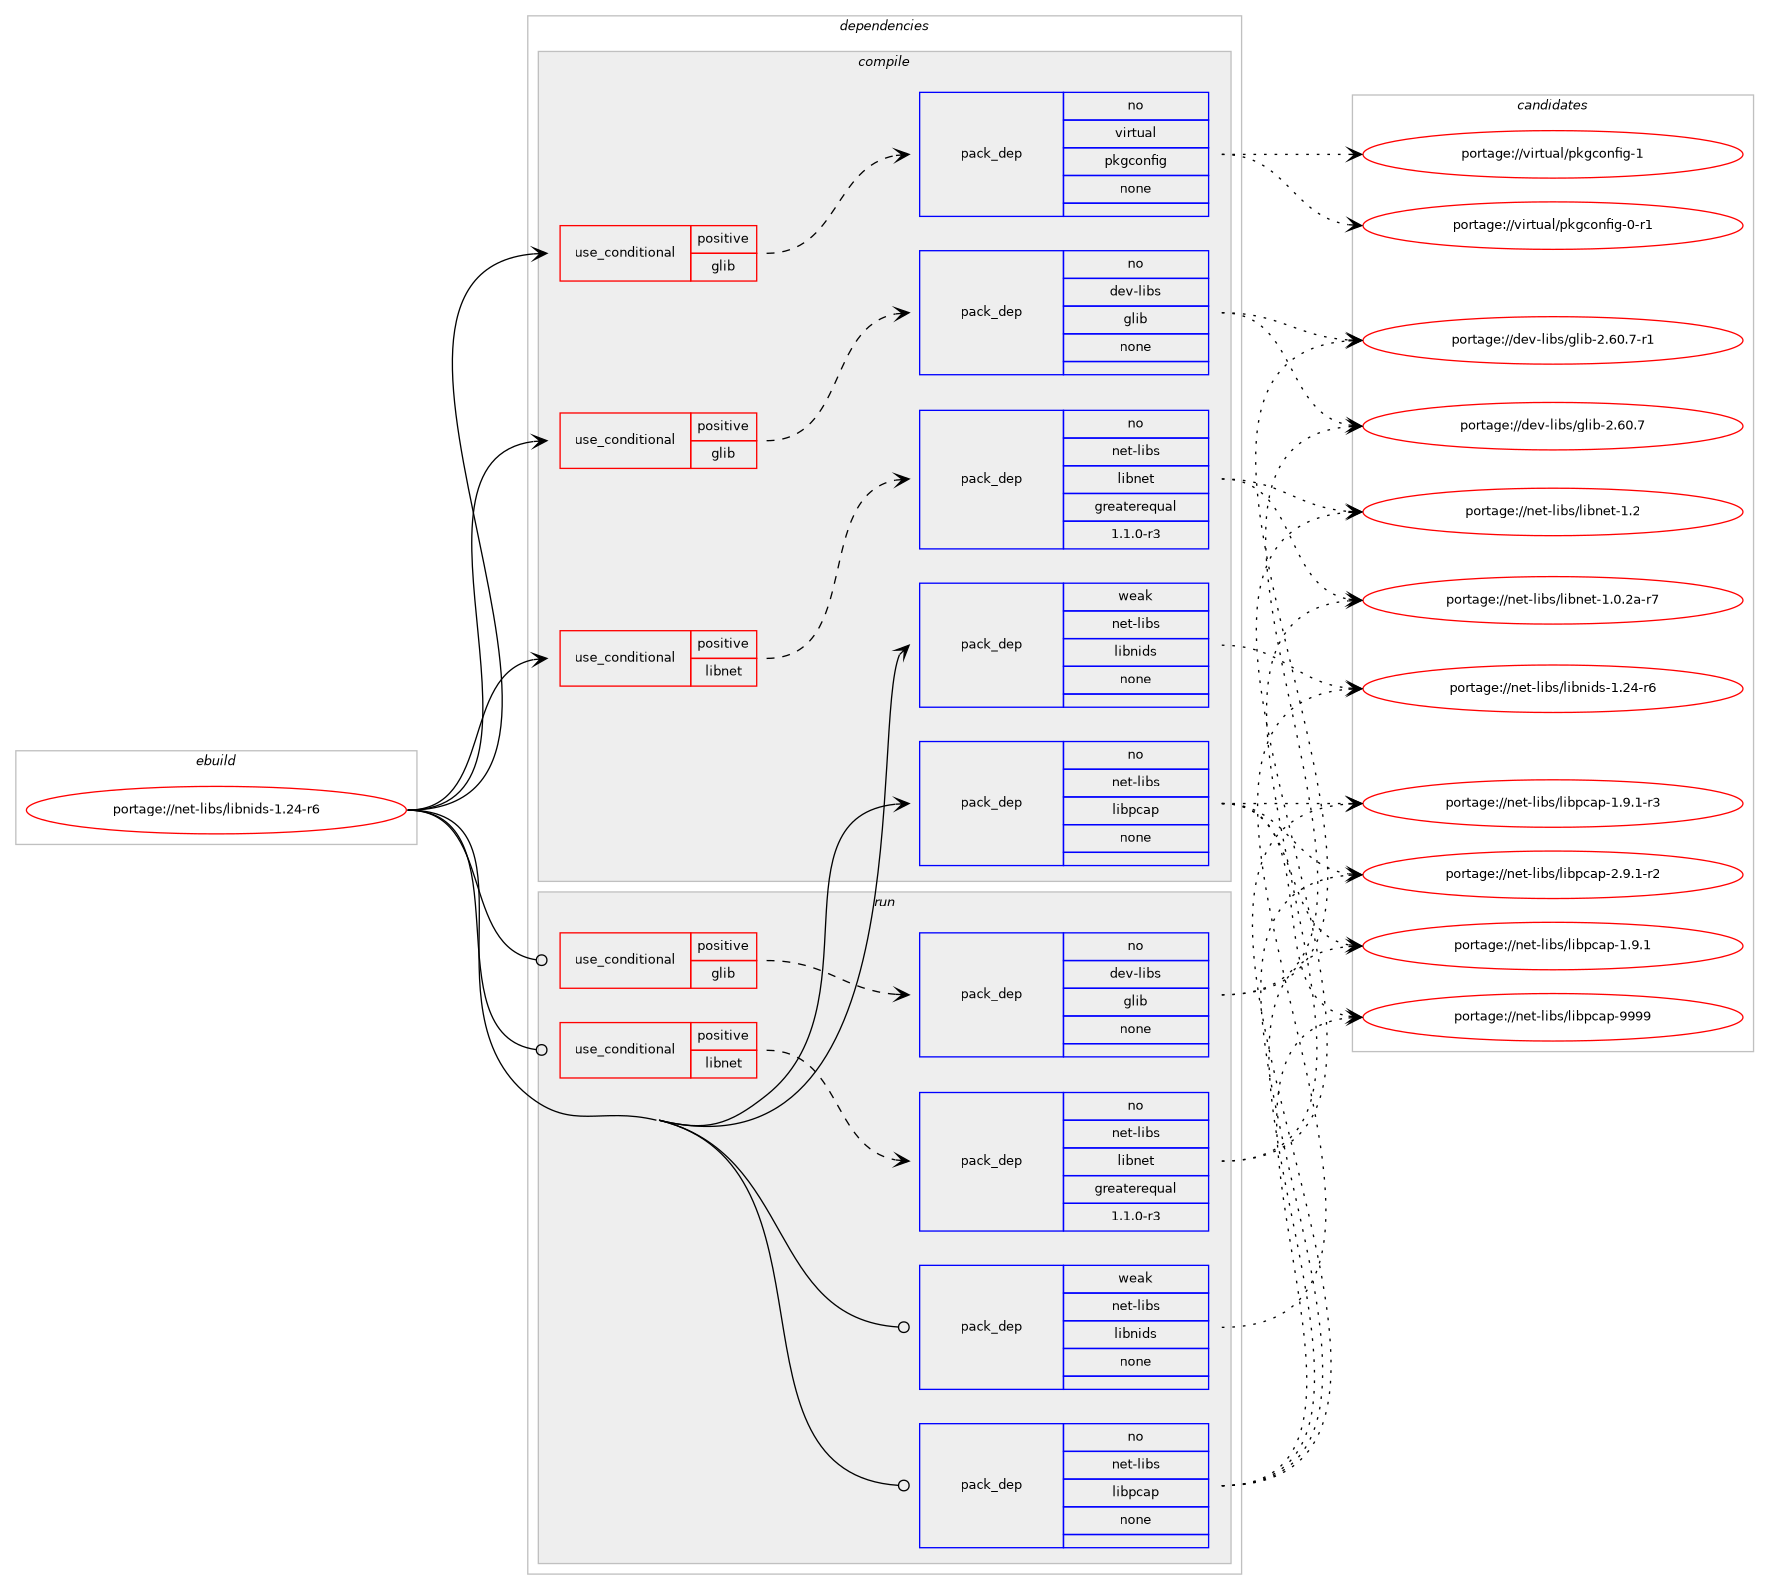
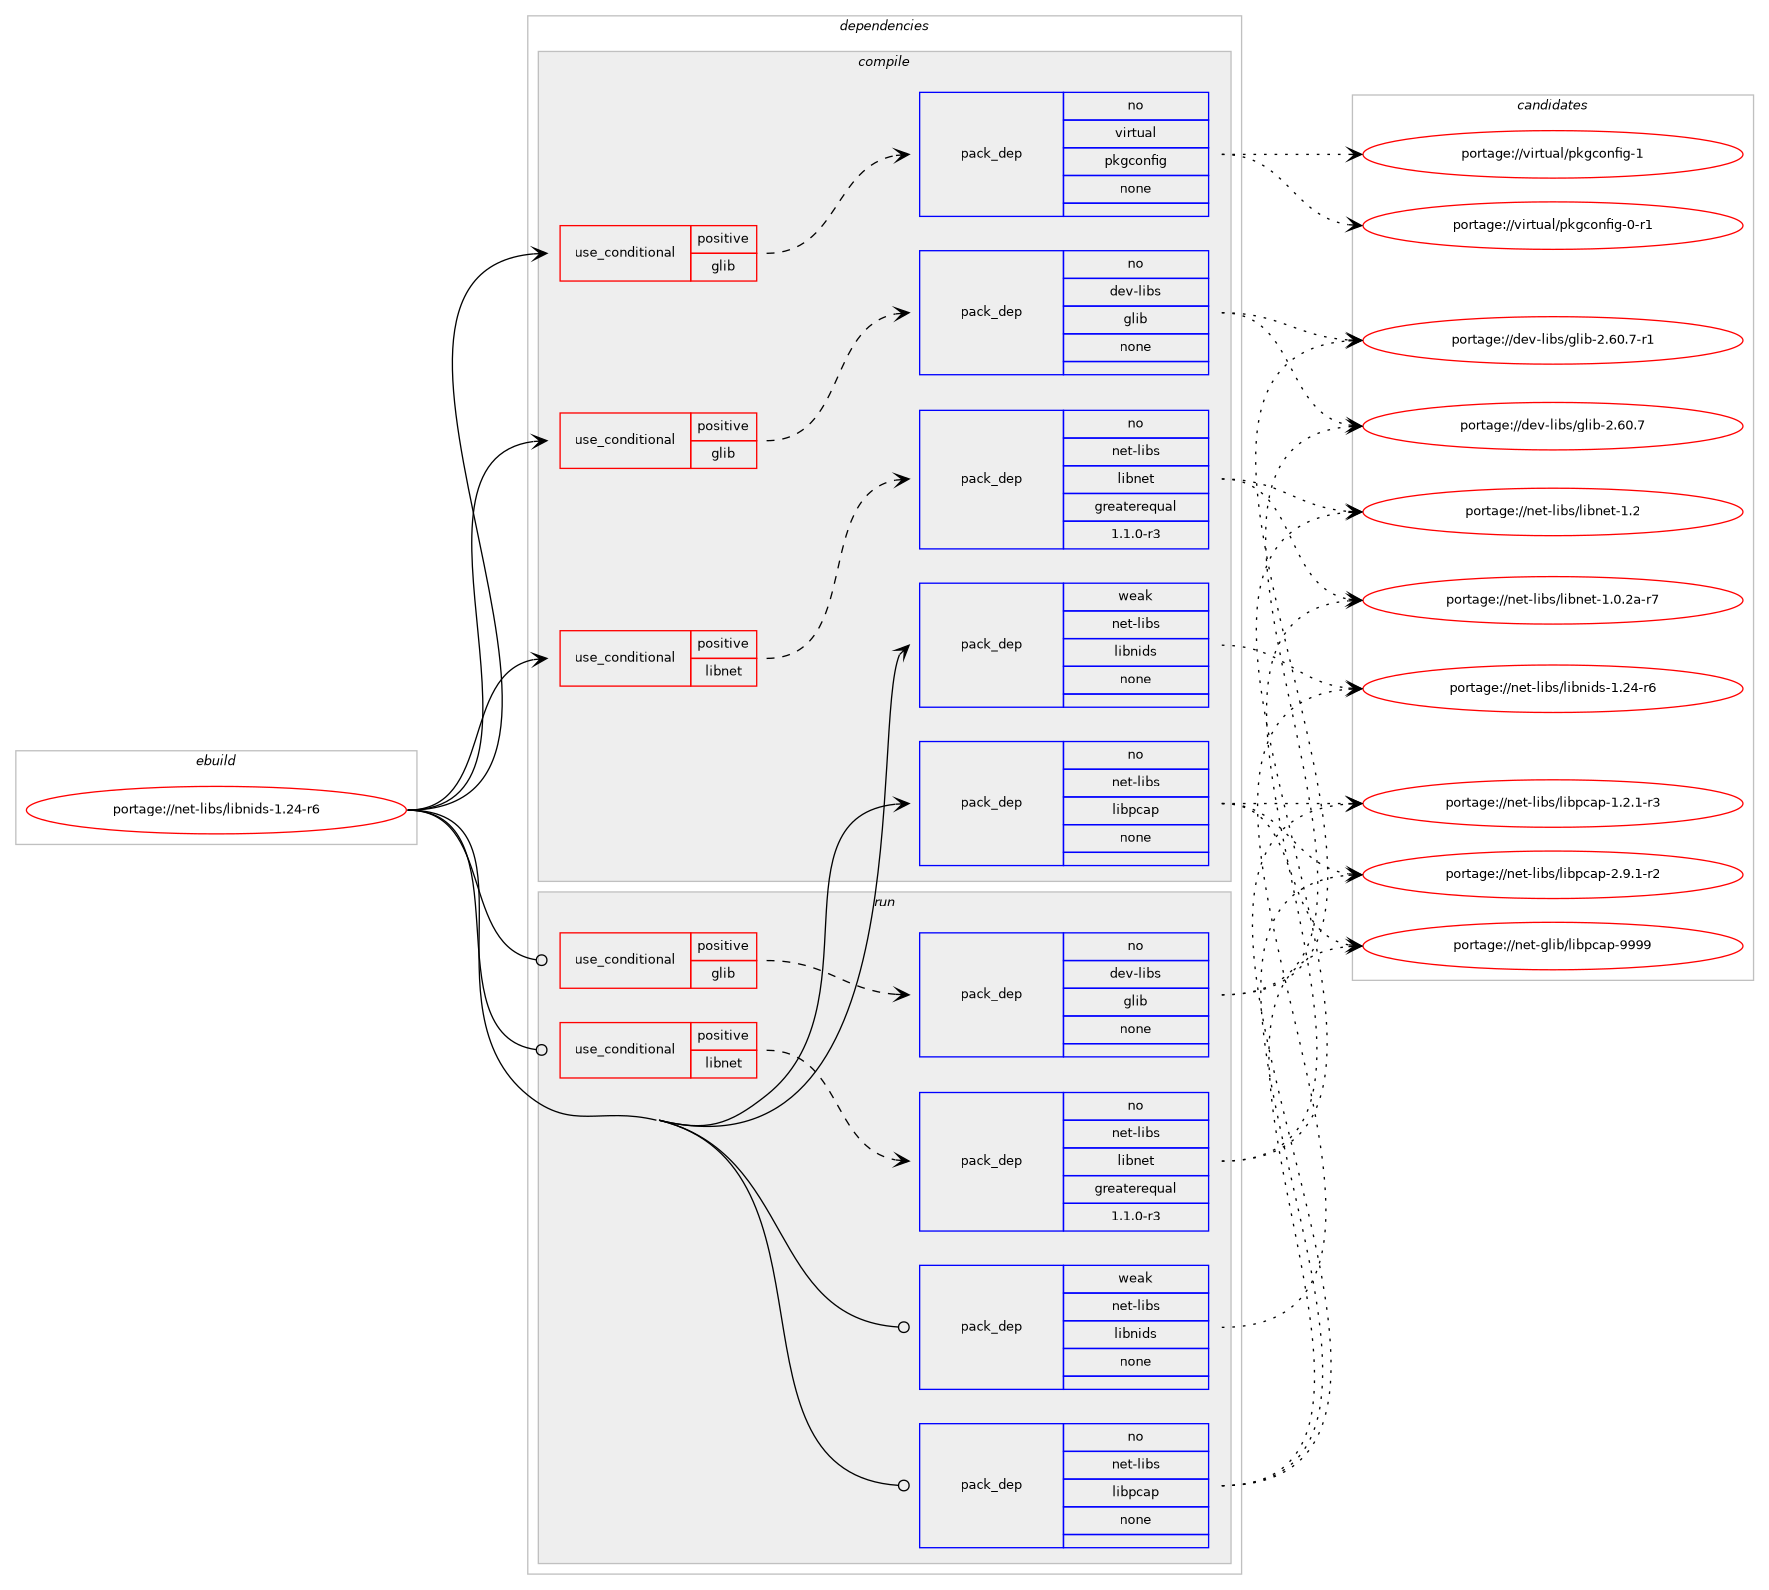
  digraph {
    compound=true
    concentrate=true
    fontname=Helvetica
    fontsize=10
    newrank=true
    rankdir=LR
    ranksep=1.5
    node [color=red fontname=Helvetica fontsize=10 shape=none]
    edge [arrowhead=vee headport=w style=dotted tailport=e weight=100]
    n1 [label="portage://net-libs/libnids-1.24-r6" width=4 shape=""]
    n2 [color=blue label=<<TABLE BORDER="0" CELLBORDER="1" CELLSPACING="0" CELLPADDING="4" WIDTH="220"><TR><TD ROWSPAN="6" CELLPADDING="30">pack_dep</TD></TR><TR><TD WIDTH="110">no</TD></TR><TR><TD>dev-libs</TD></TR><TR><TD>glib</TD></TR><TR><TD>none</TD></TR><TR><TD></TD></TR></TABLE>>]
    n3 [label=<<TABLE BORDER="0" CELLBORDER="1" CELLSPACING="0" CELLPADDING="4"><TR><TD ROWSPAN="3" CELLPADDING="10">use_conditional</TD></TR><TR><TD>positive</TD></TR><TR><TD>glib</TD></TR></TABLE>>]
    n4 [color=blue label=<<TABLE BORDER="0" CELLBORDER="1" CELLSPACING="0" CELLPADDING="4" WIDTH="220"><TR><TD ROWSPAN="6" CELLPADDING="30">pack_dep</TD></TR><TR><TD WIDTH="110">no</TD></TR><TR><TD>virtual</TD></TR><TR><TD>pkgconfig</TD></TR><TR><TD>none</TD></TR><TR><TD></TD></TR></TABLE>>]
    n5 [label=<<TABLE BORDER="0" CELLBORDER="1" CELLSPACING="0" CELLPADDING="4"><TR><TD ROWSPAN="3" CELLPADDING="10">use_conditional</TD></TR><TR><TD>positive</TD></TR><TR><TD>glib</TD></TR></TABLE>>]
    n6 [color=blue label=<<TABLE BORDER="0" CELLBORDER="1" CELLSPACING="0" CELLPADDING="4" WIDTH="220"><TR><TD ROWSPAN="6" CELLPADDING="30">pack_dep</TD></TR><TR><TD WIDTH="110">no</TD></TR><TR><TD>net-libs</TD></TR><TR><TD>libnet</TD></TR><TR><TD>greaterequal</TD></TR><TR><TD>1.1.0-r3</TD></TR></TABLE>>]
    n7 [label=<<TABLE BORDER="0" CELLBORDER="1" CELLSPACING="0" CELLPADDING="4"><TR><TD ROWSPAN="3" CELLPADDING="10">use_conditional</TD></TR><TR><TD>positive</TD></TR><TR><TD>libnet</TD></TR></TABLE>>]
    n8 [color=blue label=<<TABLE BORDER="0" CELLBORDER="1" CELLSPACING="0" CELLPADDING="4" WIDTH="220"><TR><TD ROWSPAN="6" CELLPADDING="30">pack_dep</TD></TR><TR><TD WIDTH="110">no</TD></TR><TR><TD>net-libs</TD></TR><TR><TD>libpcap</TD></TR><TR><TD>none</TD></TR><TR><TD></TD></TR></TABLE>>]
    n9 [color=blue label=<<TABLE BORDER="0" CELLBORDER="1" CELLSPACING="0" CELLPADDING="4" WIDTH="220"><TR><TD ROWSPAN="6" CELLPADDING="30">pack_dep</TD></TR><TR><TD WIDTH="110">weak</TD></TR><TR><TD>net-libs</TD></TR><TR><TD>libnids</TD></TR><TR><TD>none</TD></TR><TR><TD></TD></TR></TABLE>>]
    n10 [color=blue label=<<TABLE BORDER="0" CELLBORDER="1" CELLSPACING="0" CELLPADDING="4" WIDTH="220"><TR><TD ROWSPAN="6" CELLPADDING="30">pack_dep</TD></TR><TR><TD WIDTH="110">no</TD></TR><TR><TD>dev-libs</TD></TR><TR><TD>glib</TD></TR><TR><TD>none</TD></TR><TR><TD></TD></TR></TABLE>>]
    n11 [label=<<TABLE BORDER="0" CELLBORDER="1" CELLSPACING="0" CELLPADDING="4"><TR><TD ROWSPAN="3" CELLPADDING="10">use_conditional</TD></TR><TR><TD>positive</TD></TR><TR><TD>glib</TD></TR></TABLE>>]
    n12 [color=blue label=<<TABLE BORDER="0" CELLBORDER="1" CELLSPACING="0" CELLPADDING="4" WIDTH="220"><TR><TD ROWSPAN="6" CELLPADDING="30">pack_dep</TD></TR><TR><TD WIDTH="110">no</TD></TR><TR><TD>net-libs</TD></TR><TR><TD>libnet</TD></TR><TR><TD>greaterequal</TD></TR><TR><TD>1.1.0-r3</TD></TR></TABLE>>]
    n13 [label=<<TABLE BORDER="0" CELLBORDER="1" CELLSPACING="0" CELLPADDING="4"><TR><TD ROWSPAN="3" CELLPADDING="10">use_conditional</TD></TR><TR><TD>positive</TD></TR><TR><TD>libnet</TD></TR></TABLE>>]
    n14 [color=blue label=<<TABLE BORDER="0" CELLBORDER="1" CELLSPACING="0" CELLPADDING="4" WIDTH="220"><TR><TD ROWSPAN="6" CELLPADDING="30">pack_dep</TD></TR><TR><TD WIDTH="110">no</TD></TR><TR><TD>net-libs</TD></TR><TR><TD>libpcap</TD></TR><TR><TD>none</TD></TR><TR><TD></TD></TR></TABLE>>]
    n15 [color=blue label=<<TABLE BORDER="0" CELLBORDER="1" CELLSPACING="0" CELLPADDING="4" WIDTH="220"><TR><TD ROWSPAN="6" CELLPADDING="30">pack_dep</TD></TR><TR><TD WIDTH="110">weak</TD></TR><TR><TD>net-libs</TD></TR><TR><TD>libnids</TD></TR><TR><TD>none</TD></TR><TR><TD></TD></TR></TABLE>>]
    n16 [label="portage://dev-libs/glib-2.60.7-r1" width=4 shape=""]
    n17 [label="portage://dev-libs/glib-2.60.7" width=4 shape=""]
    n18 [label="portage://virtual/pkgconfig-1" width=4 shape=""]
    n19 [label="portage://virtual/pkgconfig-0-r1" width=4 shape=""]
    n20 [label="portage://net-libs/libnet-1.2" width=4 shape=""]
    n21 [label="portage://net-libs/libnet-1.0.2a-r7" width=4 shape=""]
-   n22 [label="portage://net-libs/libpcap-9999" width=4 shape=""]
-   n23 [label="portage://net-libs/libpcap-1.9.1-r3" width=4 shape=""]
+   n22 [label="portage://net-glib/libpcap-9999" width=4 shape=""]
+   n23 [label="portage://net-libs/libpcap-1.2.1-r3" width=4 shape=""]
    n24 [label="portage://net-libs/libpcap-2.9.1-r2" width=4 shape=""]
-   n25 [label="portage://net-libs/libpcap-1.9.1" width=4 shape=""]
    n26 [label="portage://net-libs/libnids-1.24-r6" width=4 shape=""]
    subgraph cluster_1 {
      color=gray
      label=<<i>ebuild</i>>
      rank=same
      n1
    }
    subgraph cluster_2 {
      color=gray
      label=<<i>dependencies</i>>
      subgraph cluster_3 {
        color=gray
        fillcolor="#eeeeee"
        label=<<i>compile</i>>
        style=filled
        subgraph sub_4 {
          color=gray
          fillcolor="#eeeeee"
          label=<<i>compile</i>>
          style=filled
          n3
          subgraph sub_5 {
            color=gray
            fillcolor="#eeeeee"
            label=<<i>compile</i>>
            style=filled
            n2
          }
        }
        subgraph sub_6 {
          color=gray
          fillcolor="#eeeeee"
          label=<<i>compile</i>>
          style=filled
          n5
          subgraph sub_7 {
            color=gray
            fillcolor="#eeeeee"
            label=<<i>compile</i>>
            style=filled
            n4
          }
        }
        subgraph sub_8 {
          color=gray
          fillcolor="#eeeeee"
          label=<<i>compile</i>>
          style=filled
          n7
          subgraph sub_9 {
            color=gray
            fillcolor="#eeeeee"
            label=<<i>compile</i>>
            style=filled
            n6
          }
        }
        subgraph sub_10 {
          color=gray
          fillcolor="#eeeeee"
          label=<<i>compile</i>>
          style=filled
          n8
        }
        subgraph sub_11 {
          color=gray
          fillcolor="#eeeeee"
          label=<<i>compile</i>>
          style=filled
          n9
        }
      }
      subgraph cluster_12 {
        color=gray
        fillcolor="#eeeeee"
        label=<<i>compile and run</i>>
        style=filled
      }
      subgraph cluster_13 {
        color=gray
        fillcolor="#eeeeee"
        label=<<i>run</i>>
        style=filled
        subgraph sub_14 {
          color=gray
          fillcolor="#eeeeee"
          label=<<i>run</i>>
          style=filled
          n11
          subgraph sub_15 {
            color=gray
            fillcolor="#eeeeee"
            label=<<i>run</i>>
            style=filled
            n10
          }
        }
        subgraph sub_16 {
          color=gray
          fillcolor="#eeeeee"
          label=<<i>run</i>>
          style=filled
          n13
          subgraph sub_17 {
            color=gray
            fillcolor="#eeeeee"
            label=<<i>run</i>>
            style=filled
            n12
          }
        }
        subgraph sub_18 {
          color=gray
          fillcolor="#eeeeee"
          label=<<i>run</i>>
          style=filled
          n14
        }
        subgraph sub_19 {
          color=gray
          fillcolor="#eeeeee"
          label=<<i>run</i>>
          style=filled
          n15
        }
      }
    }
    subgraph cluster_20 {
      color=gray
      label=<<i>candidates</i>>
      rank=same
      subgraph sub_21 {
        color=black
        label=<<i>candidates</i>>
        nodesep=1
        rank=same
        n16
        n17
      }
      subgraph sub_22 {
        color=black
        label=<<i>candidates</i>>
        nodesep=1
        rank=same
        n18
        n19
      }
      subgraph sub_23 {
        color=black
        label=<<i>candidates</i>>
        nodesep=1
        rank=same
        n20
        n21
      }
      subgraph sub_24 {
        color=black
        label=<<i>candidates</i>>
        nodesep=1
        rank=same
        n22
        n23
        n24
-       n25
      }
      subgraph sub_25 {
        color=black
        label=<<i>candidates</i>>
        nodesep=1
        rank=same
        n26
      }
      subgraph sub_26 {
        color=black
        label=<<i>candidates</i>>
        nodesep=1
        rank=same
        n16
        n17
      }
      subgraph sub_27 {
        color=black
        label=<<i>candidates</i>>
        nodesep=1
        rank=same
        n20
        n21
      }
      subgraph sub_28 {
        color=black
        label=<<i>candidates</i>>
        nodesep=1
        rank=same
        n22
        n23
        n24
-       n25
      }
      subgraph sub_29 {
        color=black
        label=<<i>candidates</i>>
        nodesep=1
        rank=same
        n26
      }
    }
    n1 -> n3 [style=solid weight=20]
    n1 -> n5 [style=solid weight=20]
    n1 -> n7 [style=solid weight=20]
    n1 -> n8 [style=solid weight=20]
    n1 -> n9 [style=solid weight=20]
    n1 -> n11 [arrowhead=odot style=solid weight=20]
    n1 -> n13 [arrowhead=odot style=solid weight=20]
    n1 -> n14 [arrowhead=odot style=solid weight=20]
    n1 -> n15 [arrowhead=odot style=solid weight=20]
    n2 -> n16
    n2 -> n17
    n3 -> n2 [style=dashed weight=20]
    n4 -> n18
    n4 -> n19
    n5 -> n4 [style=dashed weight=20]
    n6 -> n20
    n6 -> n21
    n7 -> n6 [style=dashed weight=20]
    n8 -> n22
    n8 -> n23
    n8 -> n24
-   n8 -> n25
    n9 -> n26
    n10 -> n16
    n10 -> n17
    n11 -> n10 [style=dashed weight=20]
    n12 -> n20
    n12 -> n21
    n13 -> n12 [style=dashed weight=20]
    n14 -> n22
    n14 -> n23
    n14 -> n24
-   n14 -> n25
    n15 -> n26
  }
